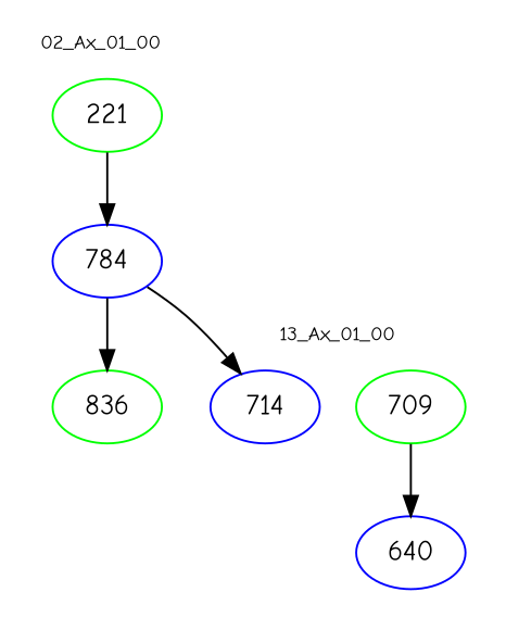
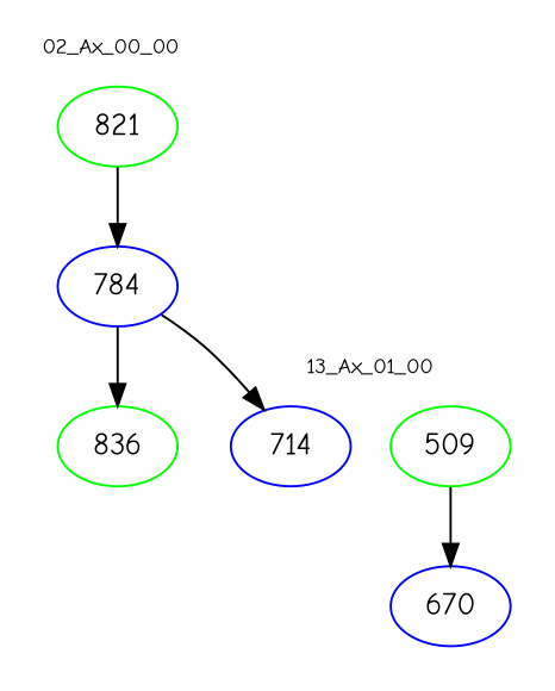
  digraph {
    fontname="Comic Neue"
    node [color=green fontname="Comic Neue"]
    edge [color=black fontname="Comic Neue"]
-   n1 [label=709]
-   n2 [color=blue label=640]
+   n1 [label=509]
+   n2 [color=blue label=670]
    n3 [color=blue label=714]
-   n4 [label=221]
+   n4 [label=821]
    n5 [color=blue label=784]
    n6 [label=836]
    subgraph cluster_1 {
      color=white
      fontsize=10
      label="13_Ax_01_00"
      n1
      n2
      n3
    }
    subgraph cluster_2 {
      color=white
      fontsize=10
-     label="02_Ax_01_00"
+     label="02_Ax_00_00"
      n4
      n5
      n6
    }
    n1 -> n2
    n4 -> n5
    n5 -> n3
    n5 -> n6
  }
